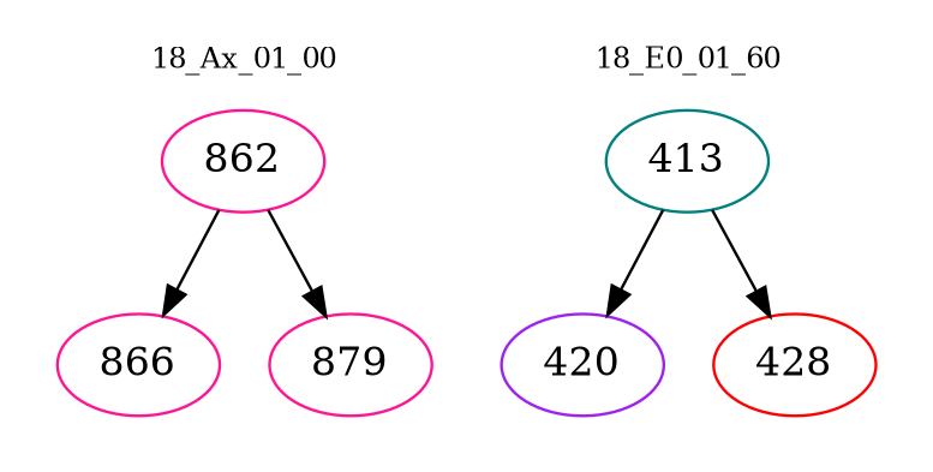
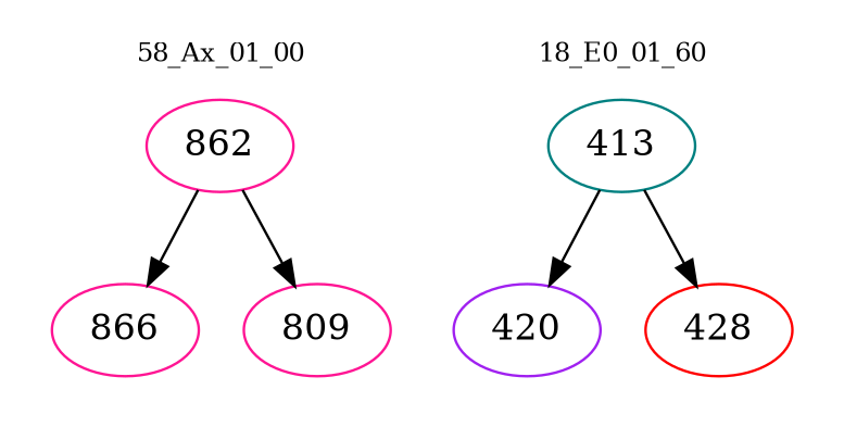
  digraph {
    node [color=deeppink]
    edge [color=black]
    n1 [label=862]
    n2 [label=866]
-   n3 [label=879]
+   n3 [label=809]
    n4 [color=teal label=413]
    n5 [color=purple label=420]
    n6 [color=red label=428]
    subgraph cluster_1 {
      color=white
      fontsize=10
-     label="18_Ax_01_00"
+     label="58_Ax_01_00"
      n1
      n2
      n3
    }
    subgraph cluster_2 {
      color=white
      fontsize=10
      label="18_E0_01_60"
      n4
      n5
      n6
    }
    n1 -> n2
    n1 -> n3
    n4 -> n5
    n4 -> n6
  }
